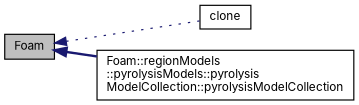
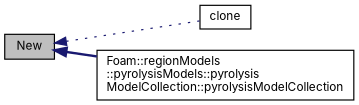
  digraph {
    rankdir=LR
    fontname=Inter
    node [color=black fontname=Inter fontsize=10 shape=record]
    edge [color=midnightblue dir=back fontname=Inter fontsize=10 labelfontname=Helvetica labelfontsize=10]
-   n1 [fillcolor=grey75 fontcolor=black height=0.2 label=Foam style=filled width=0.4]
+   n1 [fillcolor=grey75 fontcolor=black height=0.2 label=New style=filled width=0.4]
    n2 [height=0.2 label=clone width=0.4]
    n3 [height=0.2 label="Foam::regionModels\l::pyrolysisModels::pyrolysis\lModelCollection::pyrolysisModelCollection" width=0.4]
    n1 -> n2 [style=dotted]
    n1 -> n3 [style=bold]
  }
